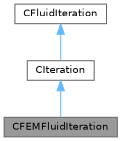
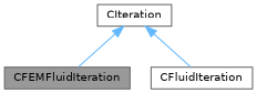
  digraph {
    node [color=gray40 fillcolor=white fontname=Helvetica fontsize=10 shape=box style=filled]
    edge [color=steelblue1 dir=back fontname=Helvetica fontsize=10 labelfontname=Helvetica labelfontsize=10 style=solid]
    n1 [fillcolor=grey60 fontcolor=black height=0.2 label=CFEMFluidIteration width=0.4]
    n2 [height=0.2 label=CFluidIteration width=0.4]
    n3 [height=0.2 label=CIteration width=0.4]
    n3 -> n1
-   n2 -> n3
+   n3 -> n2
  }
